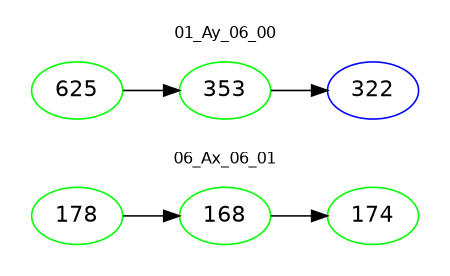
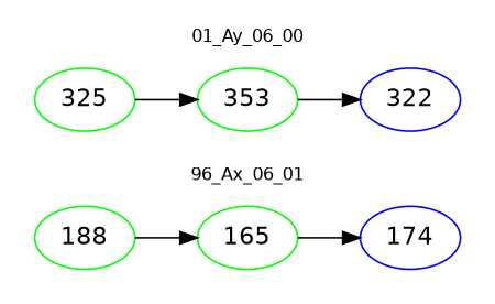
  digraph {
    fontname="DejaVu Sans"
    rankdir=LR
    node [color=green fontname="DejaVu Sans"]
    edge [color=black fontname="DejaVu Sans"]
-   n1 [label=178]
-   n2 [label=168]
-   n3 [label=174]
-   n4 [label=625]
+   n1 [label=188]
+   n2 [label=165]
+   n3 [color=blue label=174]
+   n4 [label=325]
    n5 [label=353]
    n6 [color=blue label=322]
    subgraph cluster_1 {
      color=white
      fontsize=10
-     label="06_Ax_06_01"
+     label="96_Ax_06_01"
      n1
      n2
      n3
    }
    subgraph cluster_2 {
      color=white
      fontsize=10
      label="01_Ay_06_00"
      n4
      n5
      n6
    }
    n1 -> n2
    n2 -> n3
    n4 -> n5
    n5 -> n6
  }
